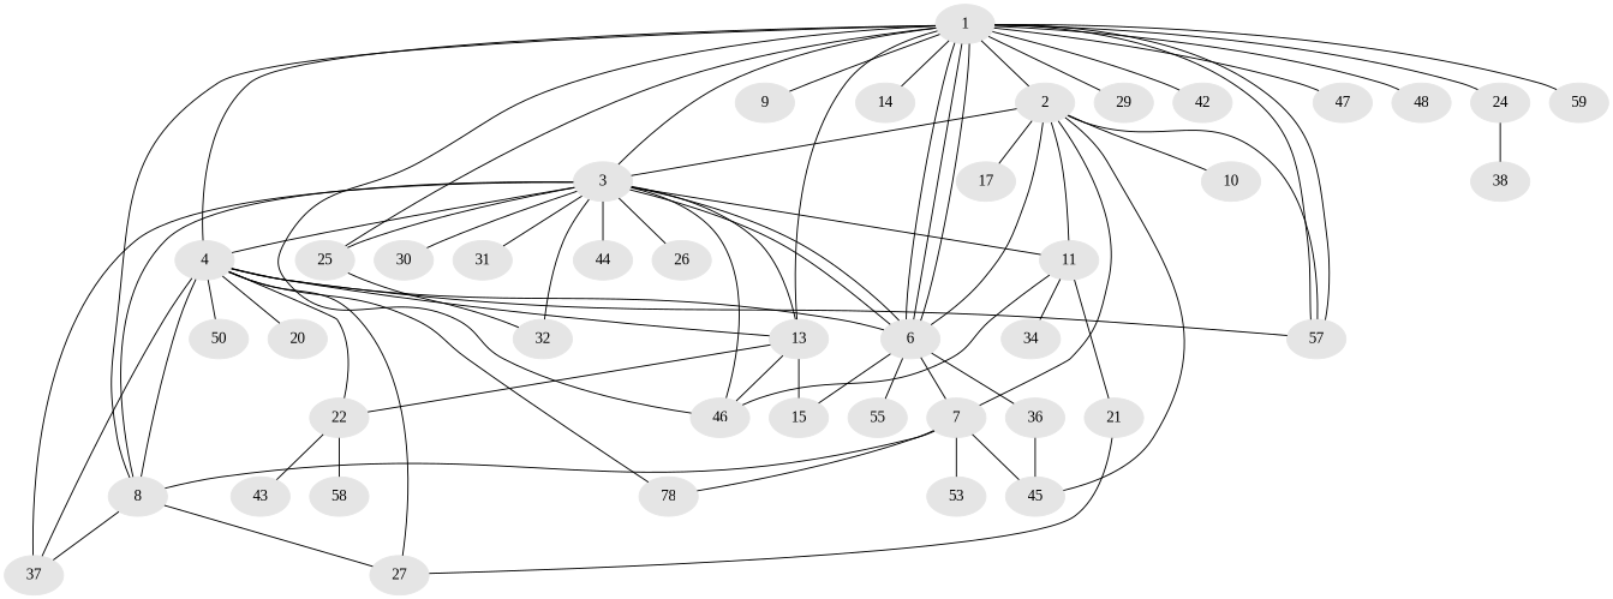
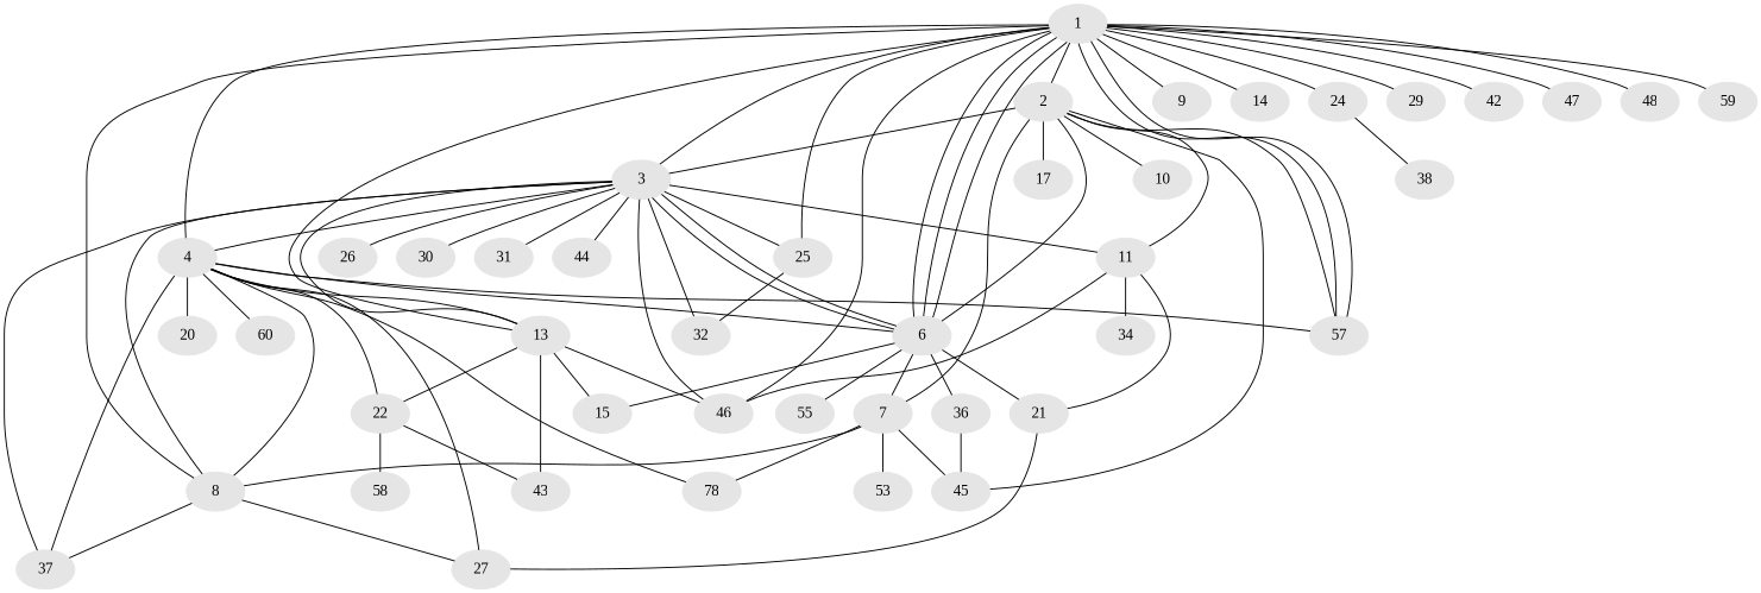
  graph {
    fontname="Liberation Serif"
    node [color=gray90 fontname="Liberation Serif" style=filled]
    edge [fontname="Liberation Serif"]
    1 [super="+5"]
    2 [super="+12"]
    3 [super="+19"]
    4 [super="+56"]
    6 [super="+39"]
    8
    9 [super="+18"]
    13 [super="+51"]
    14 [super="+41"]
    24
    25
    29
    42
    46 [super="+60"]
    47
    48
    57
    59
    7 [super="+35"]
    10
    11 [super="+16"]
    17
    45
    26
    30
    31
    32 [super="+54"]
    37 [super="+49"]
    44
    20
    22 [super="+40"]
    27 [super="+33"]
    n33 [label=78]
-   50
+   50 [label=60]
    15
    21
    36
    55
    43
    38
    53
    34
    58
    1 -- 2
    1 -- 3
    1 -- 4
    1 -- 6
    1 -- 6
    1 -- 6
    1 -- 8
    1 -- 9
    1 -- 13
    1 -- 14
    1 -- 24
    1 -- 25
    1 -- 29
    1 -- 42
    1 -- 46
    1 -- 47
    1 -- 48
    1 -- 57
    1 -- 57
    1 -- 59
    2 -- 3
    2 -- 6
    2 -- 57
    2 -- 7
    2 -- 10
    2 -- 11
    2 -- 17
    2 -- 45
    3 -- 4
    3 -- 6
    3 -- 6
    3 -- 8
    3 -- 13
    3 -- 25
    3 -- 46
    3 -- 11
    3 -- 26
    3 -- 30
    3 -- 31
    3 -- 32 [weight=2]
    3 -- 37
    3 -- 44
    4 -- 6
    4 -- 8
    4 -- 13
    4 -- 57
    4 -- 37
    4 -- 20
    4 -- 22
    4 -- 27
    4 -- n33
    4 -- 50
    6 -- 7
    6 -- 15
+   6 -- 21
    6 -- 36
    6 -- 55
    8 -- 37
    8 -- 27
    13 -- 46
    13 -- 22
    13 -- 15
+   13 -- 43
    24 -- 38
    25 -- 32
    7 -- 8
    7 -- 45
    7 -- n33
    7 -- 53
    11 -- 46
    11 -- 21
    11 -- 34
    22 -- 43
    22 -- 58 [weight=2]
    21 -- 27
    36 -- 45
  }
